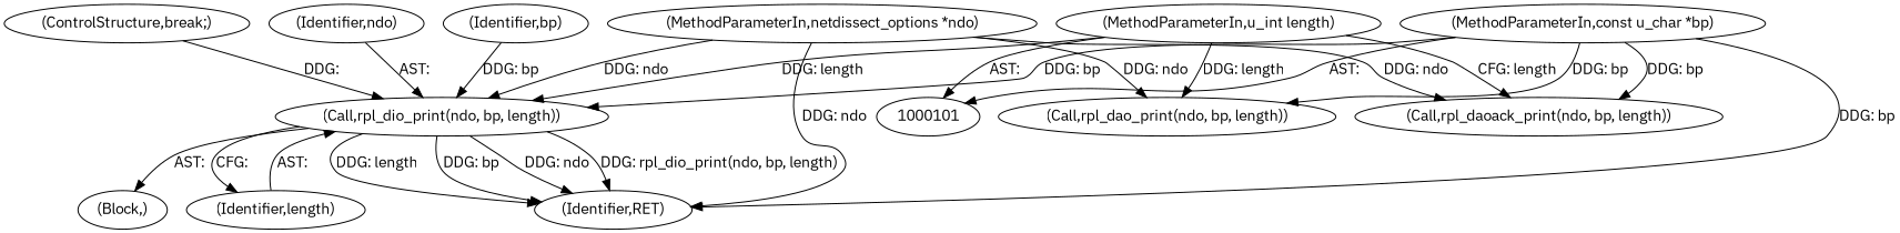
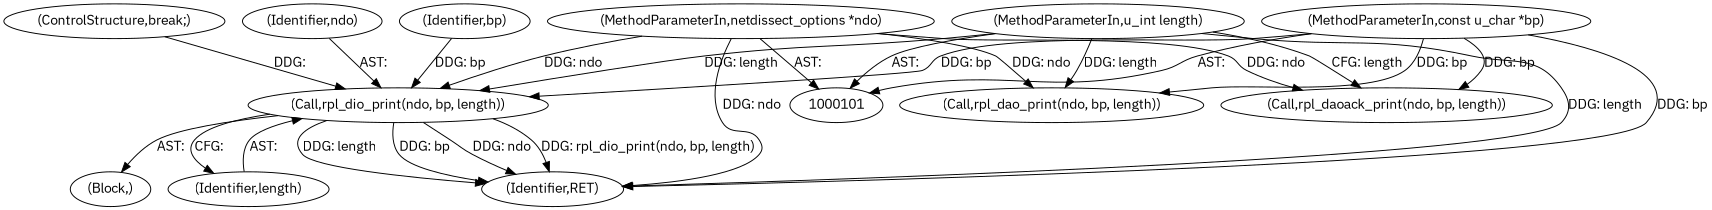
  digraph {
    fontname="IBM Plex Sans"
    node [fontname="IBM Plex Sans"]
    edge [fontname="IBM Plex Sans"]
    n1 [label="(Call,rpl_dio_print(ndo, bp, length))"]
    n2 [label="(Identifier,RET)"]
    n3 [label="(Block,)"]
    n4 [label="(Identifier,length)"]
    n5 [label="(MethodParameterIn,netdissect_options *ndo)"]
    n6 [label="(Call,rpl_daoack_print(ndo, bp, length))"]
    n7 [label="(Call,rpl_dao_print(ndo, bp, length))"]
    1000101
    n9 [label="(MethodParameterIn,const u_char *bp)"]
    n10 [label="(MethodParameterIn,u_int length)"]
    n11 [label="(ControlStructure,break;)"]
    n12 [label="(Identifier,ndo)"]
    n13 [label="(Identifier,bp)"]
    n1 -> n2 [label="DDG: length"]
    n1 -> n2 [label="DDG: bp"]
    n1 -> n2 [label="DDG: ndo"]
    n1 -> n2 [label="DDG: rpl_dio_print(ndo, bp, length)"]
    n1 -> n3 [label="AST: "]
    n1 -> n4 [label="CFG: "]
    n4 -> n1 [label="AST: "]
    n5 -> n1 [label="DDG: ndo"]
    n5 -> n2 [label="DDG: ndo"]
    n5 -> n6 [label="DDG: ndo"]
    n5 -> n7 [label="DDG: ndo"]
+   n5 -> 1000101 [label="AST: "]
    n9 -> n1 [label="DDG: bp"]
    n9 -> n2 [label="DDG: bp"]
    n9 -> n6 [label="DDG: bp"]
    n9 -> n7 [label="DDG: bp"]
    n9 -> 1000101 [label="AST: "]
    n10 -> n1 [label="DDG: length"]
+   n10 -> n2 [label="DDG: length"]
    n10 -> n6 [label="CFG: length"]
    n10 -> n7 [label="DDG: length"]
    n10 -> 1000101 [label="AST: "]
    n11 -> n1 [label="DDG: "]
    n12 -> n1 [label="AST: "]
    n13 -> n1 [label="DDG: bp"]
  }
